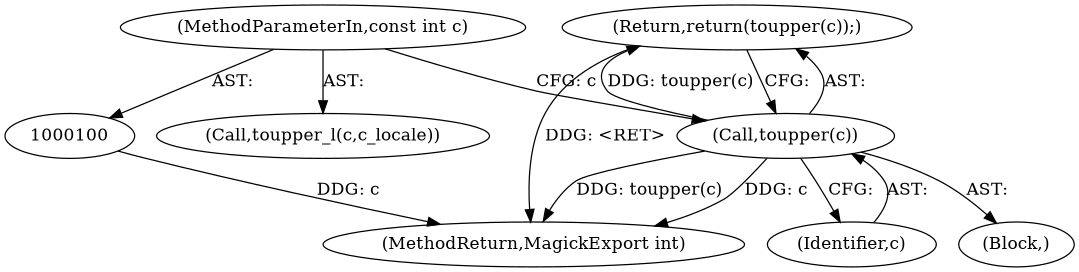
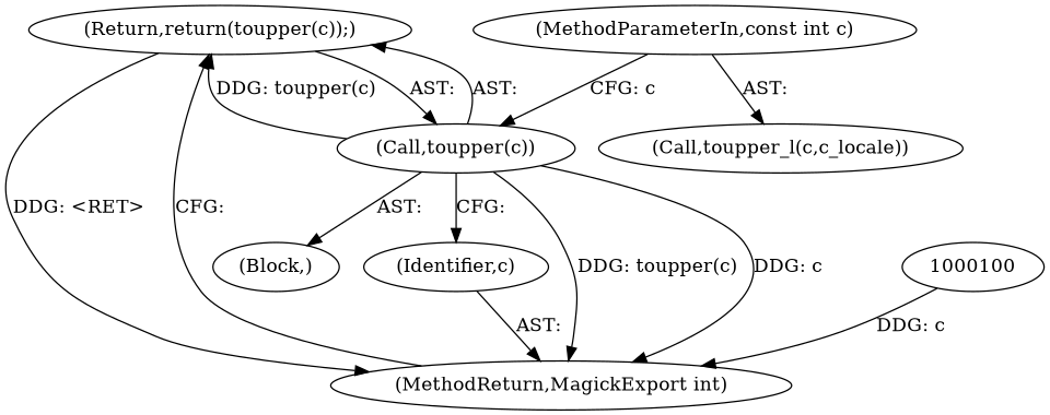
  digraph {
    n1 [label="(Return,return(toupper(c));)"]
    n2 [label="(Call,toupper(c))"]
    n3 [label="(MethodReturn,MagickExport int)"]
    n4 [label="(Block,)"]
    n5 [label="(Identifier,c)"]
    n6 [label="(MethodParameterIn,const int c)"]
    n7 [label="(Call,toupper_l(c,c_locale))"]
    1000100
-   n1 -> n2 [label="CFG: "]
+   n1 -> n2 [label="AST: "]
    n1 -> n3 [label="DDG: <RET>"]
    n2 -> n1 [label="AST: "]
    n2 -> n1 [label="DDG: toupper(c)"]
    n2 -> n3 [label="DDG: toupper(c)"]
    n2 -> n3 [label="DDG: c"]
    n2 -> n4 [label="AST: "]
    n2 -> n5 [label="CFG: "]
-   n5 -> n2 [label="AST: "]
+   n3 -> n1 [label="CFG: "]
+   n5 -> n3 [label="AST: "]
    n6 -> n2 [label="CFG: c"]
    n6 -> n7 [label="AST: "]
-   n6 -> 1000100 [label="AST: "]
    1000100 -> n3 [label="DDG: c"]
  }
